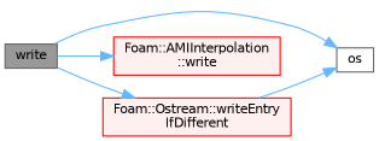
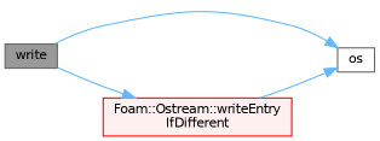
  digraph {
    rankdir=LR
    node [color=red fillcolor="#FFF0F0" fontname=Helvetica fontsize=10 shape=box style=filled]
    edge [color=steelblue1 fontname=Helvetica fontsize=10 labelfontname=Helvetica labelfontsize=10 style=solid]
    n1 [color=gray40 fillcolor=grey60 fontcolor=black height=0.2 label=write width=0.4]
    n2 [color=grey40 fillcolor=white height=0.2 label=os width=0.4]
-   n3 [height=0.2 label="Foam::AMIInterpolation\l::write" width=0.4]
    n4 [height=0.2 label="Foam::Ostream::writeEntry\lIfDifferent" width=0.4]
    n1 -> n2
-   n1 -> n3
    n1 -> n4
    n4 -> n2
  }
